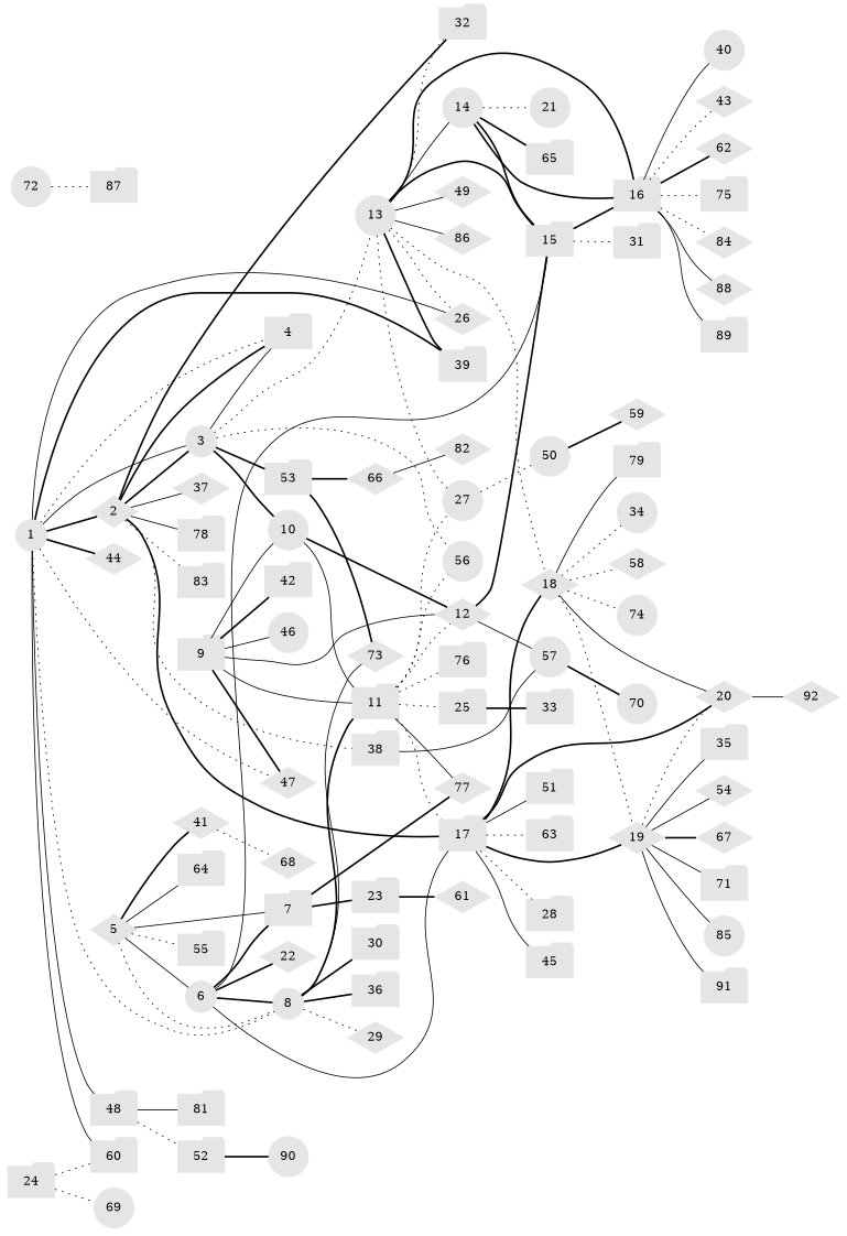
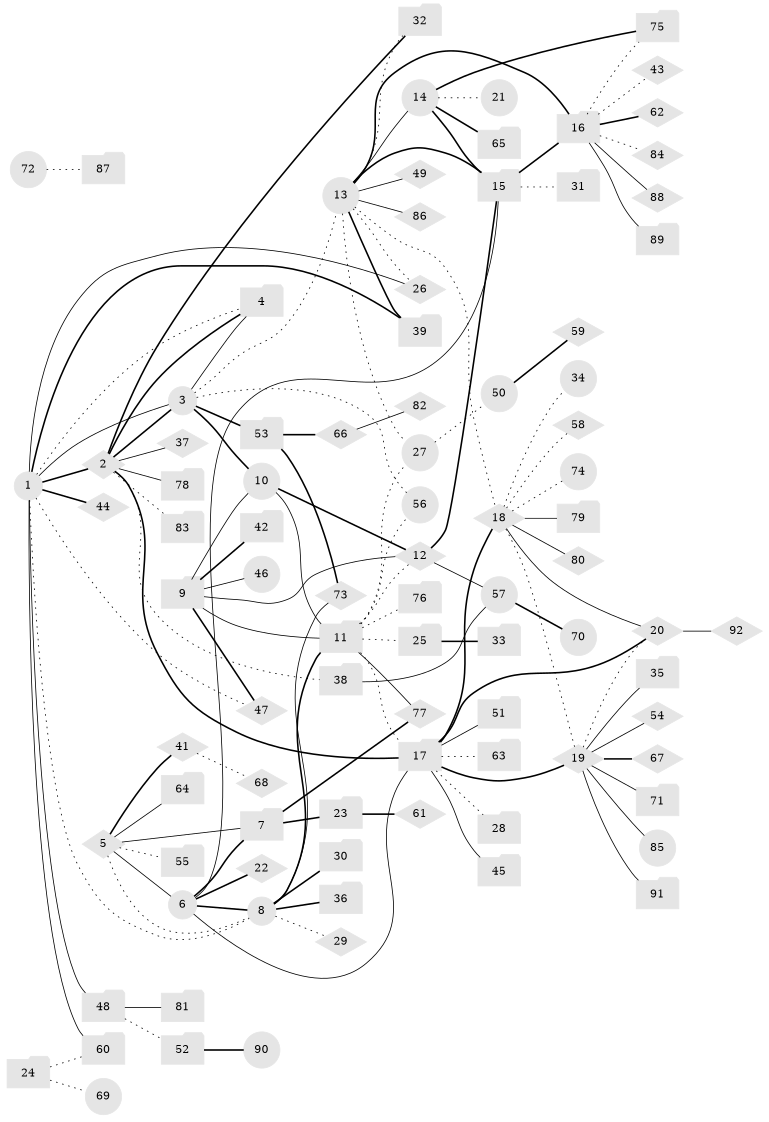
  graph {
    rankdir=LR
    node [color=gray90 shape=folder style=filled]
    edge [style=bold]
    1 [shape=circle]
    2 [shape=diamond]
    3 [shape=circle]
    4
    8 [shape=circle]
    26 [shape=diamond]
    39
    44 [shape=diamond]
    47 [shape=diamond]
    48
    60
    17
    32
    37 [shape=diamond]
    38
    78
    83
    10 [shape=circle]
    13 [shape=circle]
    53
    56 [shape=circle]
    11
    29 [shape=diamond]
    30
    36
    73 [shape=diamond]
    52
    81
    18 [shape=diamond]
    19 [shape=diamond]
    20 [shape=diamond]
    28
    45
    51
    63
    57 [shape=circle]
    12 [shape=diamond]
    15
    27 [shape=circle]
    14 [shape=circle]
    16
    49 [shape=diamond]
    86 [shape=diamond]
    66 [shape=diamond]
    5 [shape=diamond]
    6 [shape=circle]
    7
    41 [shape=diamond]
    55
    64
    22 [shape=diamond]
    23
    77 [shape=diamond]
    68 [shape=diamond]
    31
    61 [shape=diamond]
    25
    76
    9
    42
    46 [shape=circle]
    33
    50 [shape=circle]
    70 [shape=circle]
    21 [shape=circle]
    65
-   40 [shape=circle]
    43 [shape=diamond]
    62 [shape=diamond]
    75
    84 [shape=diamond]
    88 [shape=diamond]
    89
    34 [shape=circle]
    58 [shape=diamond]
    74 [shape=circle]
    79
+   80 [shape=diamond]
    72 [shape=circle]
    87
    35
    54 [shape=diamond]
    67 [shape=diamond]
    71
    85 [shape=circle]
    91
    92 [shape=diamond]
    24
    69 [shape=circle]
    59 [shape=diamond]
    90 [shape=circle]
    82 [shape=diamond]
    1 -- 2
    1 -- 3 [style=solid]
    1 -- 4 [style=dotted]
    1 -- 8 [style=dotted]
    1 -- 26 [style=solid]
    1 -- 39
    1 -- 44
    1 -- 47 [style=dotted]
    1 -- 48 [style=solid]
    1 -- 60 [style=solid]
    2 -- 3
    2 -- 4
    2 -- 17
    2 -- 32
    2 -- 37 [style=solid]
    2 -- 38 [style=dotted]
    2 -- 78 [style=solid]
    2 -- 83 [style=dotted]
    3 -- 4 [style=solid]
    3 -- 10
    3 -- 13 [style=dotted]
    3 -- 53
    3 -- 56 [style=dotted]
    8 -- 11
    8 -- 29 [style=dotted]
    8 -- 30
    8 -- 36
    8 -- 73 [style=solid]
    48 -- 52 [style=dotted]
    48 -- 81 [style=solid]
    17 -- 18
    17 -- 19
    17 -- 20
    17 -- 28 [style=dotted]
    17 -- 45 [style=solid]
    17 -- 51 [style=solid]
    17 -- 63 [style=dotted]
    38 -- 57 [style=solid]
    10 -- 11 [style=solid]
    10 -- 12
    13 -- 26 [style=dotted]
    13 -- 39
    13 -- 32 [style=dotted]
    13 -- 18 [style=dotted]
    13 -- 15
    13 -- 27 [style=dotted]
    13 -- 14 [style=solid]
    13 -- 16
    13 -- 49 [style=solid]
    13 -- 86 [style=solid]
    53 -- 73
    53 -- 66
    11 -- 17 [style=dotted]
    11 -- 56 [style=dotted]
    11 -- 12 [style=dotted]
    11 -- 27 [style=dotted]
    11 -- 77 [style=solid]
    11 -- 25 [style=dotted]
    11 -- 76 [style=dotted]
    52 -- 90
    18 -- 19 [style=dotted]
    18 -- 20 [style=solid]
    18 -- 34 [style=dotted]
    18 -- 58 [style=dotted]
    18 -- 74 [style=dotted]
    18 -- 79 [style=solid]
+   18 -- 80 [style=solid]
    19 -- 20 [style=dotted]
    19 -- 35 [style=solid]
    19 -- 54 [style=solid]
    19 -- 67
    19 -- 71 [style=solid]
    19 -- 85 [style=solid]
    19 -- 91 [style=solid]
    20 -- 92 [style=solid]
    57 -- 70
    12 -- 57 [style=solid]
    12 -- 15
    15 -- 16
    15 -- 31 [style=dotted]
    27 -- 50 [style=dotted]
    14 -- 15
-   14 -- 16
+   14 -- 75
    14 -- 21 [style=dotted]
    14 -- 65
-   16 -- 40 [style=solid]
    16 -- 43 [style=dotted]
    16 -- 62
    16 -- 75 [style=dotted]
    16 -- 84 [style=dotted]
    16 -- 88 [style=solid]
    16 -- 89 [style=solid]
    66 -- 82 [style=solid]
    5 -- 8 [style=dotted]
    5 -- 6 [style=solid]
    5 -- 7 [style=solid]
    5 -- 41
    5 -- 55 [style=dotted]
    5 -- 64 [style=solid]
    6 -- 8
    6 -- 17 [style=solid]
    6 -- 15 [style=solid]
    6 -- 7
    6 -- 22
    7 -- 23
    7 -- 77
    41 -- 68 [style=dotted]
    23 -- 61
    25 -- 33
    9 -- 47
    9 -- 10 [style=solid]
    9 -- 11 [style=solid]
    9 -- 12 [style=solid]
    9 -- 42
    9 -- 46 [style=solid]
    50 -- 59
    72 -- 87 [style=dotted]
    24 -- 60 [style=dotted]
    24 -- 69 [style=dotted]
  }
